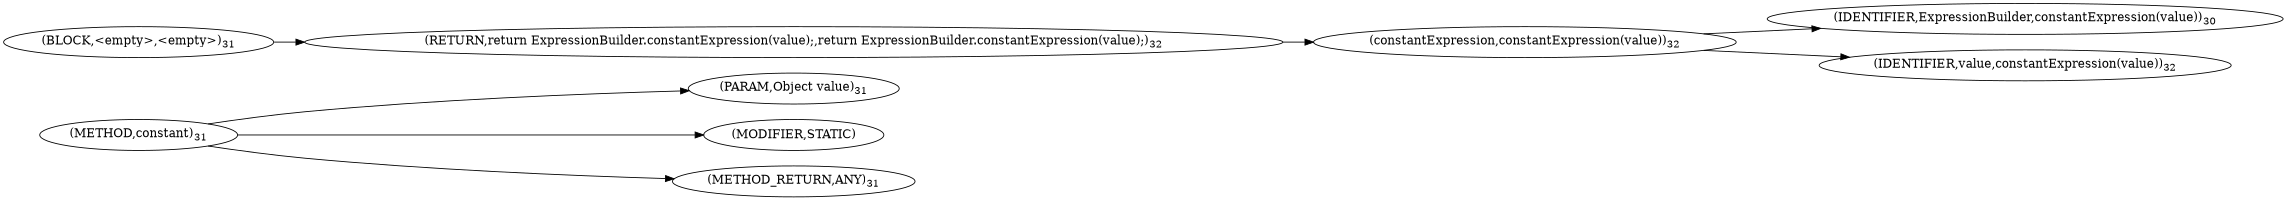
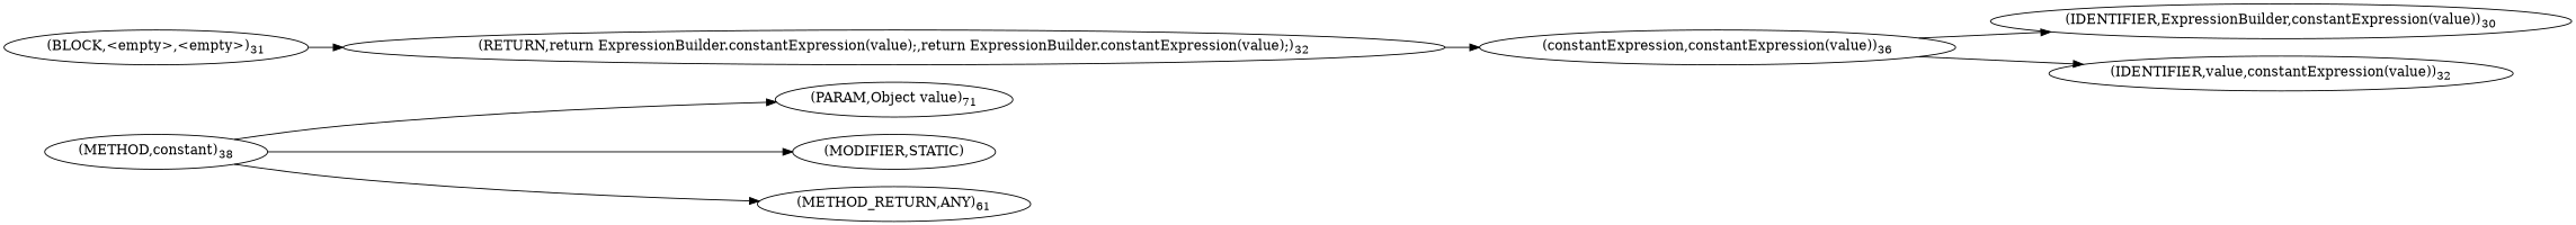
  digraph {
    rankdir=LR
-   n1 [label=<(METHOD,constant)<SUB>31</SUB>>]
-   n2 [label=<(PARAM,Object value)<SUB>31</SUB>>]
+   n1 [label=<(METHOD,constant)<SUB>38</SUB>>]
+   n2 [label=<(PARAM,Object value)<SUB>71</SUB>>]
    n3 [label=<(MODIFIER,STATIC)>]
-   n4 [label=<(METHOD_RETURN,ANY)<SUB>31</SUB>>]
+   n4 [label=<(METHOD_RETURN,ANY)<SUB>61</SUB>>]
    n5 [label=<(BLOCK,&lt;empty&gt;,&lt;empty&gt;)<SUB>31</SUB>>]
    n6 [label=<(RETURN,return ExpressionBuilder.constantExpression(value);,return ExpressionBuilder.constantExpression(value);)<SUB>32</SUB>>]
-   n7 [label=<(constantExpression,constantExpression(value))<SUB>32</SUB>>]
+   n7 [label=<(constantExpression,constantExpression(value))<SUB>36</SUB>>]
    n8 [label=<(IDENTIFIER,ExpressionBuilder,constantExpression(value))<SUB>30</SUB>>]
    n9 [label=<(IDENTIFIER,value,constantExpression(value))<SUB>32</SUB>>]
    n1 -> n2
    n1 -> n3
    n1 -> n4
    n5 -> n6
    n6 -> n7
    n7 -> n8
    n7 -> n9
  }
